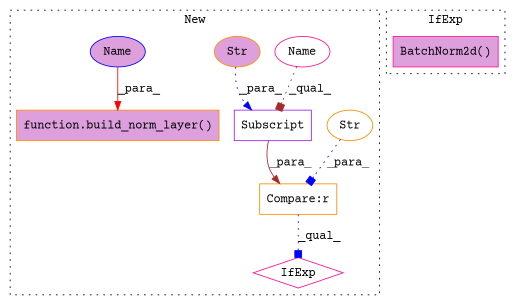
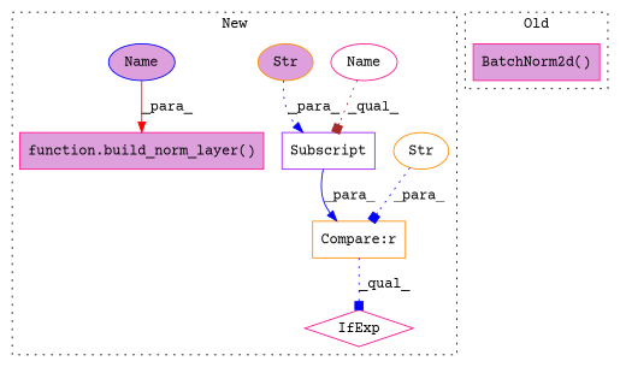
  digraph {
    fontname="Courier Prime"
    node [a=75 color=darkorange fillcolor=white fontname="Courier Prime" l=9 s=1136 shape=box style=filled]
    edge [arrowhead=normal color=blue fontname="Courier Prime" style=dotted]
-   n1 [fillcolor=plum l="17,1" label="function.build_norm_layer()" s="1054,1088"]
+   n1 [color=deeppink fillcolor=plum l="17,1" label="function.build_norm_layer()" s="1054,1088"]
    n2 [a=63 color=purple l="17,0" label=Subscript s="1136,0"]
    n3 [a=66 fillcolor=plum l=6 label=Str s=1146 shape=ellipse]
    n4 [a=40 l=25 label="Compare:r"]
    n5 [a=66 l=4 label=Str s=1157 shape=ellipse]
    n6 [a=51 color=deeppink l="4,33" label=IfExp s="1132,1161" shape=diamond]
    n7 [a=87 color=blue fillcolor=plum label=Name s=1071 shape=ellipse]
    n8 [a=87 color=deeppink label=Name shape=ellipse]
    n9 [color=deeppink fillcolor=plum l="15,1" label="BatchNorm2d()" s="848,869"]
    subgraph cluster_1 {
      label=New
      style=dotted
      n1
      n2
      n3
      n4
      n5
      n6
      n7
      n8
    }
    subgraph cluster_2 {
-     label=IfExp
+     label=Old
      style=dotted
      n9
    }
-   n2 -> n4 [color=brown label=_para_ style=solid]
+   n2 -> n4 [label=_para_ style=solid]
    n3 -> n2 [label=_para_]
    n4 -> n6 [arrowhead=box label=_qual_]
    n5 -> n4 [arrowhead=box label=_para_]
    n7 -> n1 [color=red label=_para_ style=solid]
    n8 -> n2 [arrowhead=box color=brown label=_qual_]
  }
